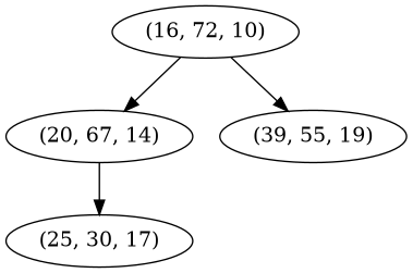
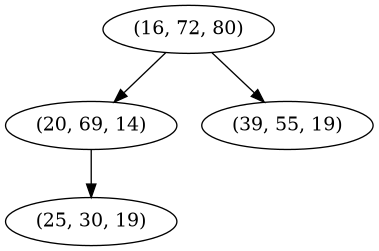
  digraph {
-   "(16, 72, 10)"
-   "(20, 67, 14)"
+   "(16, 72, 10)" [label="(16, 72, 80)"]
+   "(20, 67, 14)" [label="(20, 69, 14)"]
    "(39, 55, 19)"
-   "(25, 30, 19)" [label="(25, 30, 17)"]
+   "(25, 30, 19)"
    "(16, 72, 10)" -> "(20, 67, 14)"
    "(16, 72, 10)" -> "(39, 55, 19)"
    "(20, 67, 14)" -> "(25, 30, 19)"
  }
